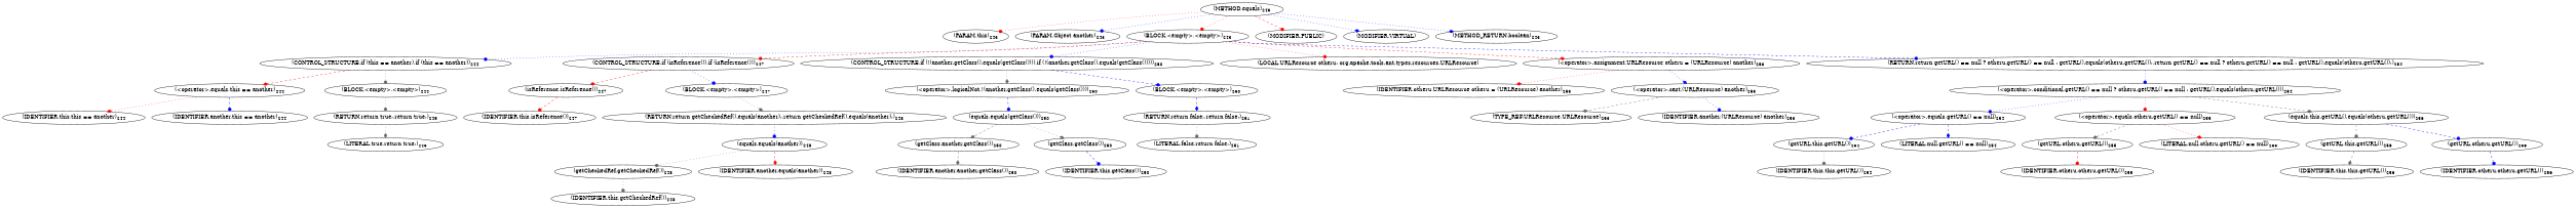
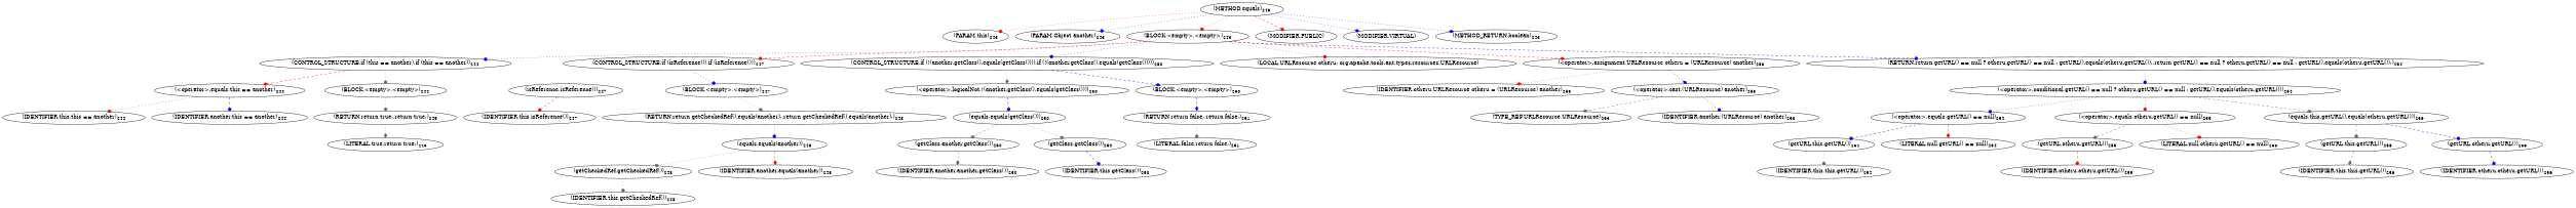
  digraph {
    edge [arrowhead=dot color=blue style=dotted]
    n1 [label=<(METHOD,equals)<SUB>243</SUB>>]
    n2 [label=<(PARAM,this)<SUB>243</SUB>>]
    n3 [label=<(PARAM,Object another)<SUB>243</SUB>>]
    n4 [label=<(BLOCK,&lt;empty&gt;,&lt;empty&gt;)<SUB>243</SUB>>]
    n5 [label=<(MODIFIER,PUBLIC)>]
    n6 [label=<(MODIFIER,VIRTUAL)>]
    n7 [label=<(METHOD_RETURN,boolean)<SUB>243</SUB>>]
    n8 [label=<(CONTROL_STRUCTURE,if (this == another),if (this == another))<SUB>244</SUB>>]
    n9 [label=<(CONTROL_STRUCTURE,if (isReference()),if (isReference()))<SUB>247</SUB>>]
    n10 [label=<(CONTROL_STRUCTURE,if (!(another.getClass().equals(getClass()))),if (!(another.getClass().equals(getClass()))))<SUB>250</SUB>>]
    n11 [label=<(LOCAL,URLResource otheru: org.apache.tools.ant.types.resources.URLResource)>]
    n12 [label=<(&lt;operator&gt;.assignment,URLResource otheru = (URLResource) another)<SUB>253</SUB>>]
    n13 [label=<(RETURN,return getURL() == null ? otheru.getURL() == null : getURL().equals(otheru.getURL());,return getURL() == null ? otheru.getURL() == null : getURL().equals(otheru.getURL());)<SUB>254</SUB>>]
    n14 [label=<(&lt;operator&gt;.equals,this == another)<SUB>244</SUB>>]
    n15 [label=<(BLOCK,&lt;empty&gt;,&lt;empty&gt;)<SUB>244</SUB>>]
    n16 [label=<(isReference,isReference())<SUB>247</SUB>>]
    n17 [label=<(BLOCK,&lt;empty&gt;,&lt;empty&gt;)<SUB>247</SUB>>]
    n18 [label=<(&lt;operator&gt;.logicalNot,!(another.getClass().equals(getClass())))<SUB>250</SUB>>]
    n19 [label=<(BLOCK,&lt;empty&gt;,&lt;empty&gt;)<SUB>250</SUB>>]
    n20 [label=<(IDENTIFIER,otheru,URLResource otheru = (URLResource) another)<SUB>253</SUB>>]
    n21 [label=<(&lt;operator&gt;.cast,(URLResource) another)<SUB>253</SUB>>]
    n22 [label=<(&lt;operator&gt;.conditional,getURL() == null ? otheru.getURL() == null : getURL().equals(otheru.getURL()))<SUB>254</SUB>>]
    n23 [label=<(IDENTIFIER,this,this == another)<SUB>244</SUB>>]
    n24 [label=<(IDENTIFIER,another,this == another)<SUB>244</SUB>>]
    n25 [label=<(RETURN,return true;,return true;)<SUB>245</SUB>>]
    n26 [label=<(LITERAL,true,return true;)<SUB>245</SUB>>]
    n27 [label=<(IDENTIFIER,this,isReference())<SUB>247</SUB>>]
    n28 [label=<(RETURN,return getCheckedRef().equals(another);,return getCheckedRef().equals(another);)<SUB>248</SUB>>]
    n29 [label=<(equals,equals(another))<SUB>248</SUB>>]
    n30 [label=<(getCheckedRef,getCheckedRef())<SUB>248</SUB>>]
    n31 [label=<(IDENTIFIER,another,equals(another))<SUB>248</SUB>>]
    n32 [label=<(IDENTIFIER,this,getCheckedRef())<SUB>248</SUB>>]
    n33 [label=<(equals,equals(getClass()))<SUB>250</SUB>>]
    n34 [label=<(RETURN,return false;,return false;)<SUB>251</SUB>>]
    n35 [label=<(getClass,another.getClass())<SUB>250</SUB>>]
    n36 [label=<(getClass,getClass())<SUB>250</SUB>>]
    n37 [label=<(IDENTIFIER,another,another.getClass())<SUB>250</SUB>>]
    n38 [label=<(IDENTIFIER,this,getClass())<SUB>250</SUB>>]
    n39 [label=<(LITERAL,false,return false;)<SUB>251</SUB>>]
    n40 [label=<(TYPE_REF,URLResource,URLResource)<SUB>253</SUB>>]
    n41 [label=<(IDENTIFIER,another,(URLResource) another)<SUB>253</SUB>>]
    n42 [label=<(&lt;operator&gt;.equals,getURL() == null)<SUB>254</SUB>>]
    n43 [label=<(&lt;operator&gt;.equals,otheru.getURL() == null)<SUB>255</SUB>>]
    n44 [label=<(equals,this.getURL().equals(otheru.getURL()))<SUB>256</SUB>>]
    n45 [label=<(getURL,this.getURL())<SUB>254</SUB>>]
    n46 [label=<(LITERAL,null,getURL() == null)<SUB>254</SUB>>]
    n47 [label=<(getURL,otheru.getURL())<SUB>255</SUB>>]
    n48 [label=<(LITERAL,null,otheru.getURL() == null)<SUB>255</SUB>>]
    n49 [label=<(getURL,this.getURL())<SUB>256</SUB>>]
    n50 [label=<(getURL,otheru.getURL())<SUB>256</SUB>>]
    n51 [label=<(IDENTIFIER,this,this.getURL())<SUB>254</SUB>>]
    n52 [label=<(IDENTIFIER,otheru,otheru.getURL())<SUB>255</SUB>>]
    n53 [label=<(IDENTIFIER,this,this.getURL())<SUB>256</SUB>>]
    n54 [label=<(IDENTIFIER,otheru,otheru.getURL())<SUB>256</SUB>>]
    n1 -> n2 [color=red]
    n1 -> n3
    n1 -> n4 [color=red]
    n1 -> n5 [color=red style=dashed]
    n1 -> n6 [arrowhead=diamond]
    n1 -> n7 [arrowhead=diamond]
    n4 -> n8
    n4 -> n9 [color=red style=dashed]
    n4 -> n10
    n4 -> n11 [color=red]
    n4 -> n12 [arrowhead=diamond color=red style=dashed]
    n4 -> n13 [style=dashed]
    n8 -> n14 [arrowhead=diamond color=red style=dashed]
    n8 -> n15 [color=gray40]
-   n9 -> n16 [arrowhead=diamond color=red style=dashed]
    n9 -> n17
    n10 -> n18 [arrowhead=diamond color=gray40]
    n10 -> n19 [arrowhead=diamond style=dashed]
    n12 -> n20 [arrowhead=diamond color=red]
    n12 -> n21 [arrowhead=diamond]
    n13 -> n22
    n14 -> n23 [arrowhead=diamond color=red]
    n14 -> n24 [style=dashed]
    n15 -> n25 [color=gray40]
    n16 -> n27 [color=red style=dashed]
    n17 -> n28 [arrowhead=diamond color=gray40]
    n18 -> n33 [style=dashed]
    n19 -> n34 [arrowhead=diamond style=dashed]
    n21 -> n40 [arrowhead=diamond color=gray40 style=dashed]
    n21 -> n41
    n22 -> n42
    n22 -> n43 [color=red]
    n22 -> n44 [arrowhead=diamond color=gray40 style=dashed]
    n25 -> n26 [arrowhead=diamond color=gray40]
    n28 -> n29
    n29 -> n30 [color=gray40]
    n29 -> n31 [arrowhead=diamond color=red style=dashed]
    n30 -> n32 [color=gray40]
    n33 -> n35 [arrowhead=diamond color=gray40 style=dashed]
    n33 -> n36 [arrowhead=diamond color=gray40]
    n34 -> n39 [color=gray40]
    n35 -> n37 [arrowhead=diamond color=gray40 style=dashed]
    n36 -> n38 [style=dashed]
    n42 -> n45 [style=dashed]
-   n42 -> n46 [arrowhead=diamond style=dashed]
+   n42 -> n46 [arrowhead=diamond color=red style=dashed]
    n43 -> n47 [arrowhead=diamond color=gray40 style=dashed]
    n43 -> n48 [arrowhead=diamond color=red]
    n44 -> n49 [color=gray40 style=dashed]
    n44 -> n50 [style=dashed]
    n45 -> n51 [color=gray40]
    n47 -> n52 [color=red style=dashed]
    n49 -> n53 [arrowhead=diamond color=gray40 style=dashed]
    n50 -> n54 [style=dashed]
  }
